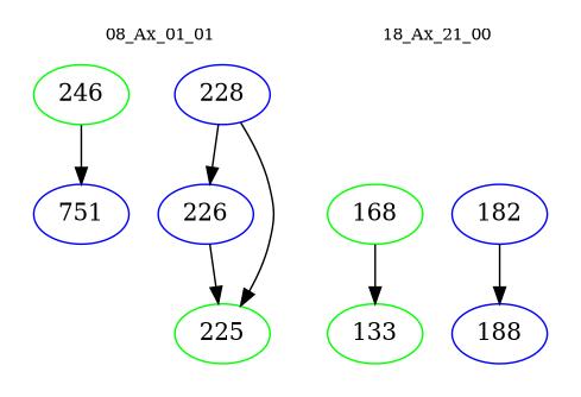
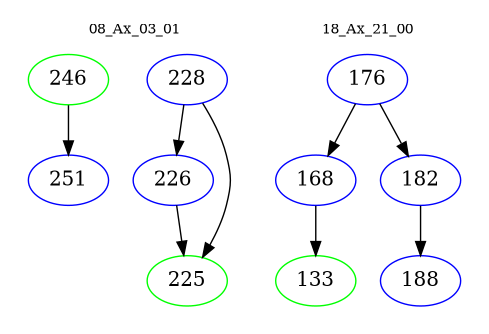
  digraph {
    node [color=blue]
    edge [color=black]
    n1 [label=228]
    n2 [label=226]
    n3 [color=green label=246]
    n4 [color=green label=225]
-   n5 [label=751]
-   n7 [color=green label=168]
+   n5 [label=251]
+   n6 [label=176]
+   n7 [label=168]
    n8 [label=182]
    n9 [color=green label=133]
    n10 [label=188]
    subgraph cluster_1 {
      color=white
      fontsize=10
-     label="08_Ax_01_01"
+     label="08_Ax_03_01"
      n1
      n2
      n3
      n4
      n5
    }
    subgraph cluster_2 {
      color=white
      fontsize=10
      label="18_Ax_21_00"
+     n6
      n7
      n8
      n9
      n10
    }
    n1 -> n2
    n1 -> n4
    n2 -> n4
    n3 -> n5
+   n6 -> n7
+   n6 -> n8
    n7 -> n9
    n8 -> n10
  }
